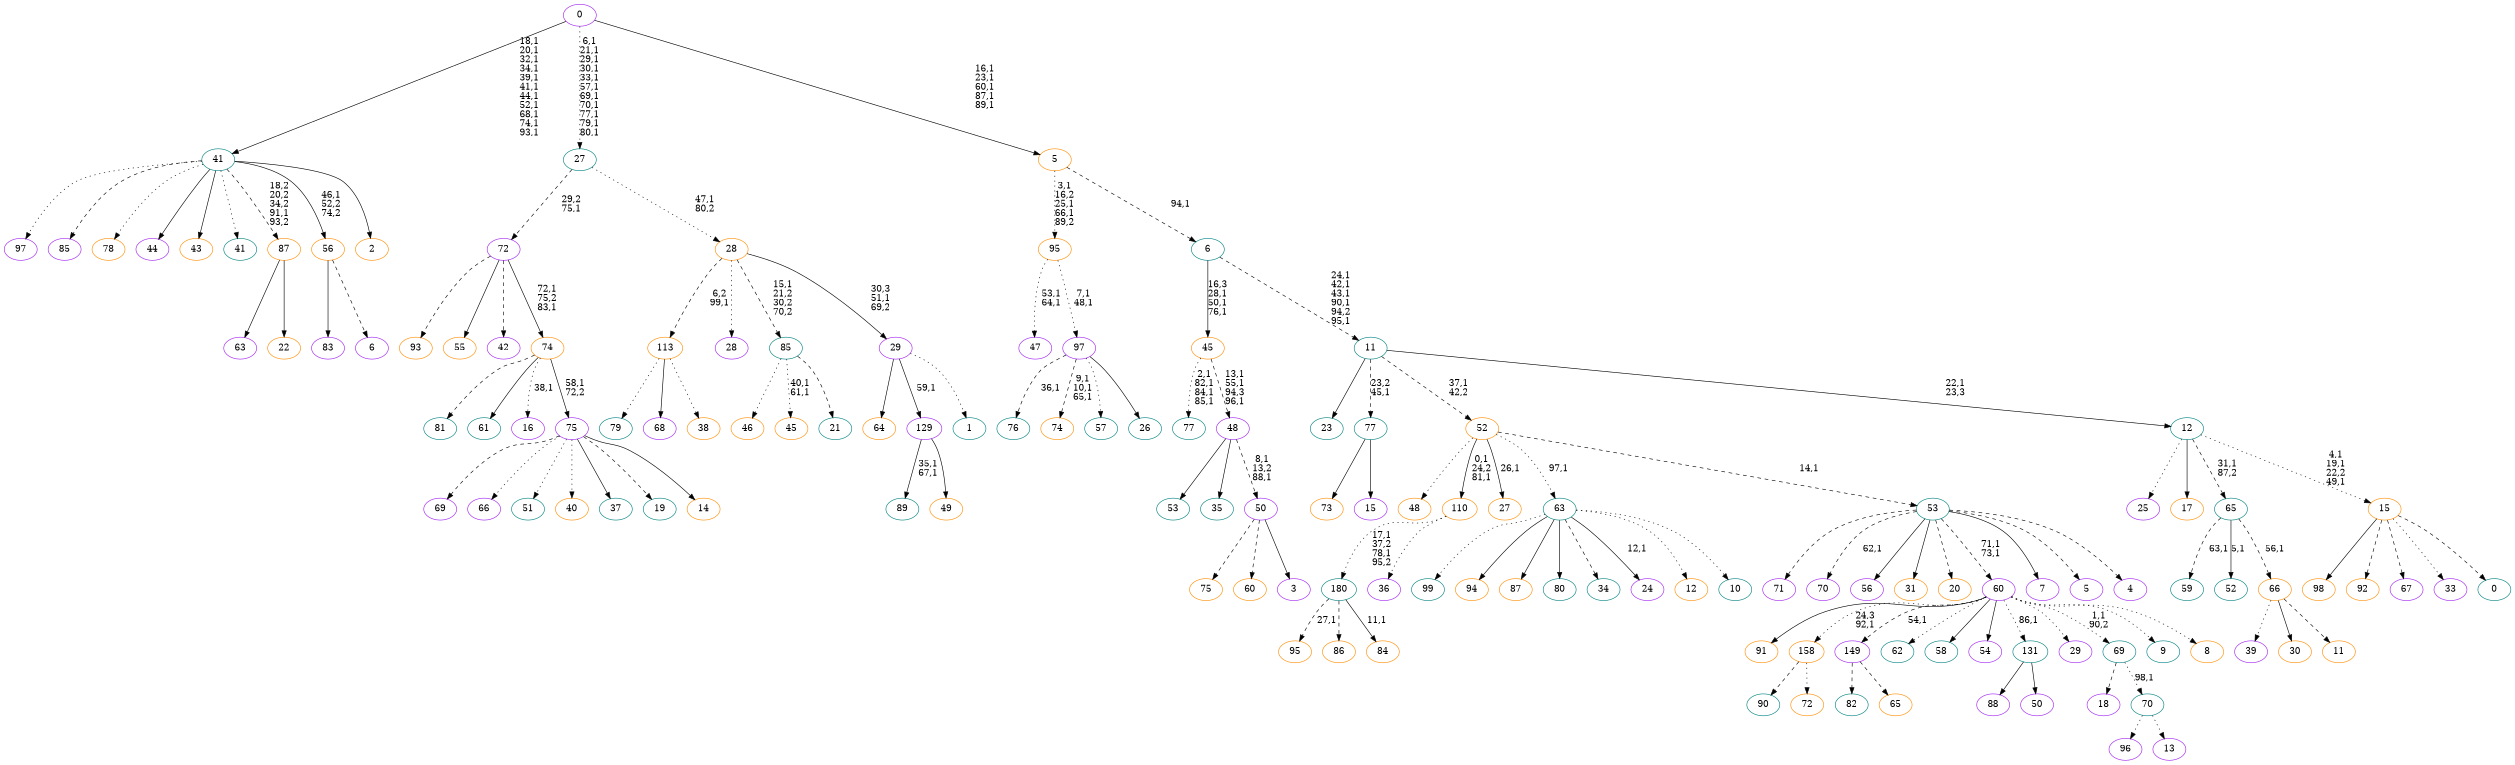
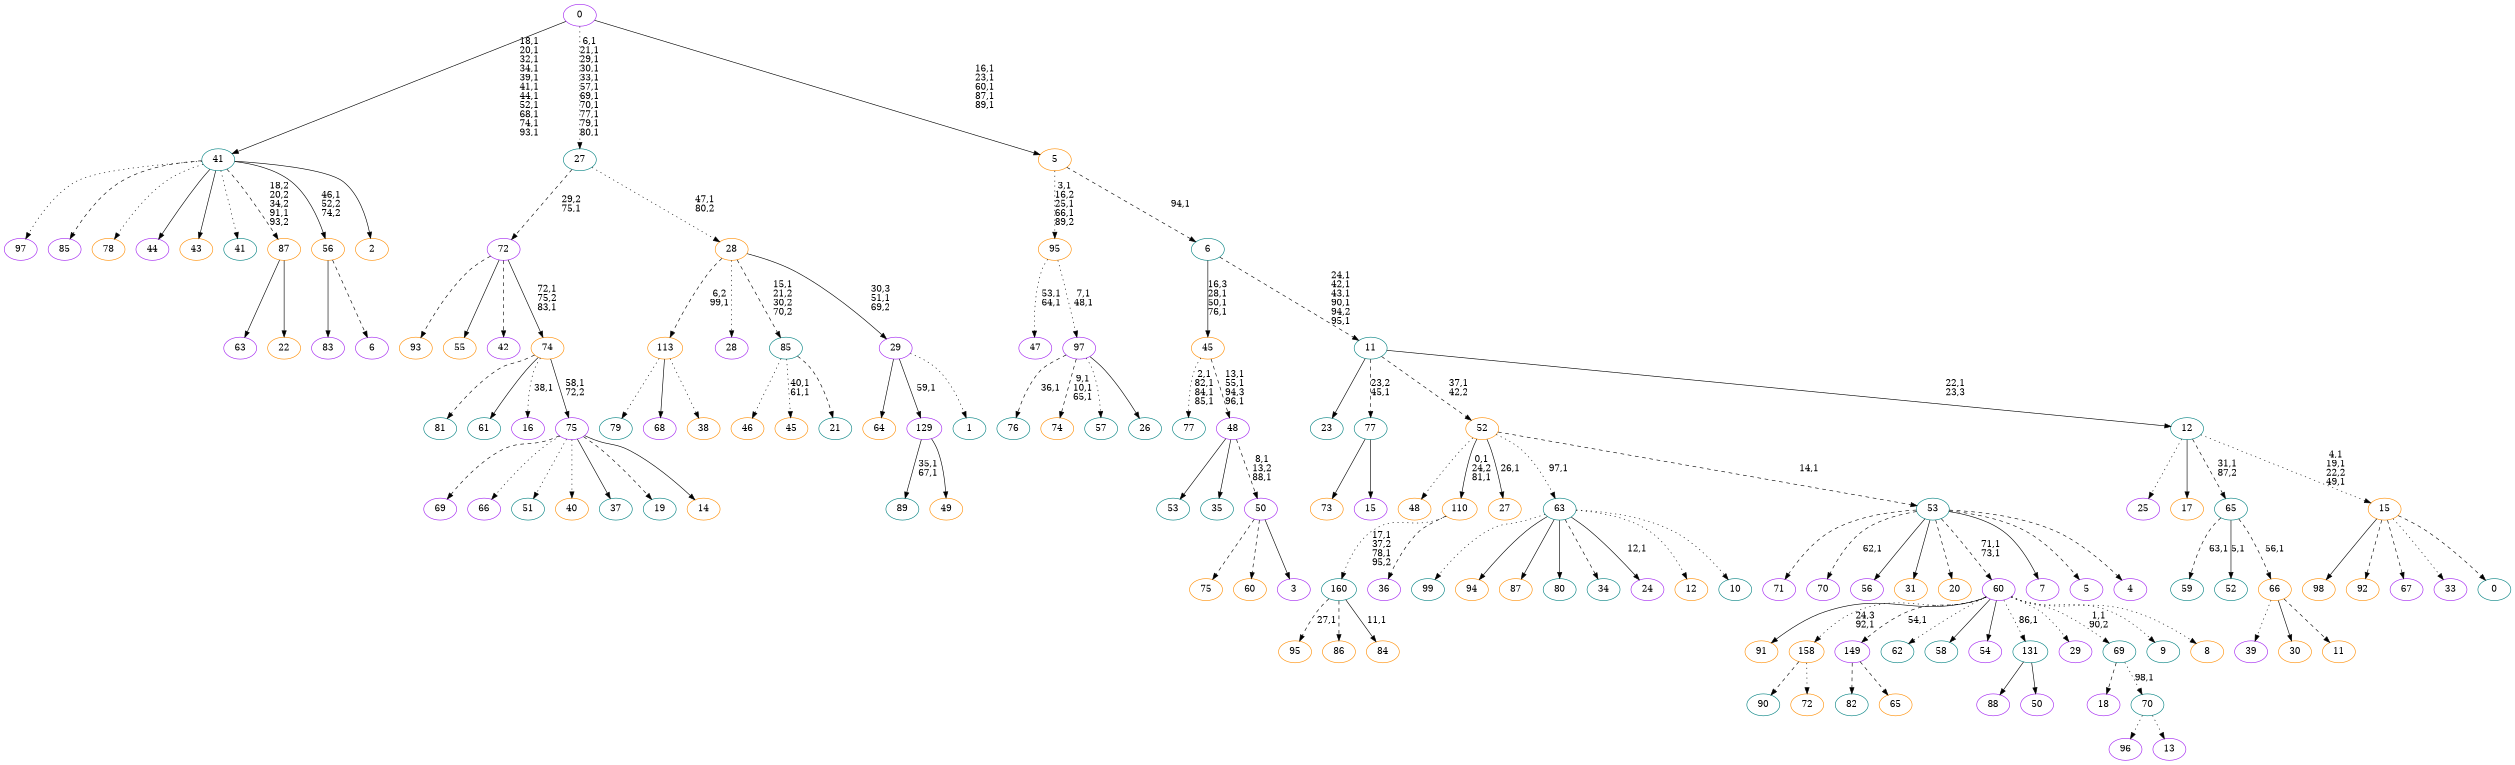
  digraph {
    node [color=darkorange]
    edge [style=solid]
    n1 [color=teal label=99]
    n2 [label=98]
    n3 [color=purple label=97]
    n4 [color=purple label=96]
    n5 [label=95]
    n6 [label=94]
    n7 [label=93]
    n8 [label=92]
    n9 [label=91]
    n10 [color=teal label=90]
    n11 [color=teal label=89]
    n12 [color=purple label=88]
    n13 [label=87]
    n14 [label=86]
    n15 [color=purple label=85]
    n16 [label=84]
-   180 [color=teal]
+   180 [color=teal label=160]
    n18 [color=purple label=83]
    n19 [color=teal label=82]
    n20 [color=teal label=81]
    n21 [color=teal label=80]
    n22 [color=teal label=79]
    n23 [label=78]
    n24 [color=teal label=77]
    n25 [color=teal label=76]
    n26 [label=75]
    n27 [label=74]
    n28 [label=73]
    n29 [label=72]
    158
    n31 [color=purple label=71]
    n32 [color=purple label=70]
    n33 [color=purple label=69]
    n34 [color=purple label=68]
    n35 [color=purple label=67]
    n36 [color=purple label=66]
    n37 [label=65]
    149 [color=purple]
    n39 [label=64]
    n40 [color=purple label=63]
    n41 [color=teal label=62]
    n42 [color=teal label=61]
    n43 [label=60]
    n44 [color=teal label=59]
    n45 [color=teal label=58]
    n46 [color=teal label=57]
    n47 [color=purple label=56]
    n48 [label=55]
    n49 [color=purple label=54]
    n50 [color=teal label=53]
    n51 [color=teal label=52]
    n52 [color=teal label=51]
    n53 [color=purple label=50]
    131 [color=teal]
    n55 [label=49]
    129 [color=purple]
    n57 [label=48]
    n58 [color=purple label=47]
    n59 [label=46]
    n60 [label=45]
    n61 [color=purple label=44]
    n62 [label=43]
    n63 [color=purple label=42]
    n64 [color=teal label=41]
    n65 [label=40]
    n66 [color=purple label=39]
    n67 [label=38]
    113
    n69 [color=teal label=37]
    n70 [color=purple label=36]
    110
    n72 [color=teal label=35]
    n73 [color=teal label=34]
    n74 [color=purple label=33]
    n75 [label=31]
    n76 [label=30]
    n77 [color=purple label=29]
    n78 [color=purple label=28]
    n79 [label=27]
    n80 [color=teal label=26]
    97 [color=purple]
    95
    n83 [color=purple label=25]
    n84 [color=purple label=24]
    n85 [color=teal label=23]
    n86 [label=22]
    87
    n88 [color=teal label=21]
    85 [color=teal]
    n90 [label=20]
    n91 [color=teal label=19]
    n92 [color=purple label=18]
    n93 [label=17]
    n94 [color=purple label=16]
    n95 [color=purple label=15]
    77 [color=teal]
    n97 [label=14]
    75 [color=purple]
    74
    72 [color=purple]
    n101 [color=purple label=13]
    70 [color=teal]
    69 [color=teal]
    n104 [label=12]
    n105 [label=11]
    66
    65 [color=teal]
    n108 [color=teal label=10]
    63 [color=teal]
    n110 [color=teal label=9]
    n111 [label=8]
    60 [color=purple]
    n113 [color=purple label=7]
    n114 [color=purple label=6]
    56
    n116 [color=purple label=5]
    n117 [color=purple label=4]
    53 [color=teal]
    52
    n120 [color=purple label=3]
    50 [color=purple]
    48 [color=purple]
    45
    n124 [label=2]
    41 [color=teal]
    n126 [color=teal label=1]
    29 [color=purple]
    28
    27 [color=teal]
    n130 [color=teal label=0]
    15
    12 [color=teal]
    11 [color=teal]
    6 [color=teal]
    5
    0 [color=purple]
    180 -> n5 [label="27,1" style=dashed]
    180 -> n14 [style=dashed]
    180 -> n16 [label="11,1"]
    158 -> n10 [style=dashed]
    158 -> n29 [style=dotted]
    149 -> n19 [style=dashed]
    149 -> n37 [style=dashed]
    131 -> n12
    131 -> n53
    129 -> n11 [label="35,1\n67,1"]
    129 -> n55
    113 -> n22 [style=dotted]
    113 -> n34
    113 -> n67 [style=dotted]
    110 -> 180 [label="17,1\n37,2\n78,1\n95,2" style=dotted]
-   110 -> n70 [style=dotted]
+   110 -> n70 [style=dashed]
    97 -> n25 [label="36,1" style=dashed]
    97 -> n27 [label="9,1\n10,1\n65,1" style=dashed]
    97 -> n46 [style=dotted]
    97 -> n80
    95 -> n58 [label="53,1\n64,1" style=dotted]
    95 -> 97 [label="7,1\n48,1" style=dotted]
    87 -> n40
    87 -> n86
    85 -> n59 [style=dotted]
    85 -> n60 [label="40,1\n61,1" style=dotted]
    85 -> n88 [style=dashed]
    77 -> n28
    77 -> n95
    75 -> n33 [style=dashed]
    75 -> n36 [style=dotted]
    75 -> n52 [style=dotted]
    75 -> n65 [style=dotted]
    75 -> n69
    75 -> n91 [style=dashed]
    75 -> n97
    74 -> n20 [style=dashed]
    74 -> n42
    74 -> n94 [label="38,1" style=dotted]
    74 -> 75 [label="58,1\n72,2"]
    72 -> n7 [style=dashed]
    72 -> n48
    72 -> n63 [style=dashed]
    72 -> 74 [label="72,1\n75,2\n83,1"]
    70 -> n4 [style=dotted]
    70 -> n101 [style=dotted]
    69 -> n92 [style=dashed]
    69 -> 70 [label="98,1" style=dotted]
    66 -> n66 [style=dotted]
    66 -> n76
    66 -> n105 [style=dashed]
    65 -> n44 [label="63,1" style=dashed]
    65 -> n51 [label="5,1"]
    65 -> 66 [label="56,1" style=dashed]
    63 -> n1 [style=dotted]
    63 -> n6
    63 -> n13
    63 -> n21
    63 -> n73 [style=dashed]
    63 -> n84 [label="12,1"]
    63 -> n104 [style=dotted]
    63 -> n108 [style=dotted]
    60 -> n9
    60 -> 158 [label="24,3\n92,1" style=dotted]
    60 -> 149 [label="54,1" style=dashed]
    60 -> n41 [style=dotted]
    60 -> n45
    60 -> n49
    60 -> 131 [label="86,1" style=dotted]
    60 -> n77 [style=dotted]
    60 -> 69 [label="1,1\n90,2" style=dotted]
    60 -> n110 [style=dotted]
    60 -> n111 [style=dotted]
    56 -> n18
    56 -> n114 [style=dashed]
    53 -> n31 [style=dashed]
    53 -> n32 [label="62,1" style=dashed]
    53 -> n47
    53 -> n75
    53 -> n90 [style=dashed]
    53 -> 60 [label="71,1\n73,1" style=dashed]
    53 -> n113
    53 -> n116 [style=dashed]
    53 -> n117 [style=dashed]
    52 -> n57 [style=dotted]
    52 -> 110 [label="0,1\n24,2\n81,1"]
    52 -> n79 [label="26,1"]
    52 -> 63 [label="97,1" style=dotted]
    52 -> 53 [label="14,1" style=dashed]
    50 -> n26 [style=dashed]
    50 -> n43 [style=dashed]
    50 -> n120
    48 -> n50
    48 -> n72
    48 -> 50 [label="8,1\n13,2\n88,1" style=dashed]
    45 -> n24 [label="2,1\n82,1\n84,1\n85,1" style=dotted]
    45 -> 48 [label="13,1\n55,1\n94,3\n96,1" style=dashed]
    41 -> n3 [style=dotted]
    41 -> n15 [style=dashed]
    41 -> n23 [style=dotted]
    41 -> n61
    41 -> n62
    41 -> n64 [style=dotted]
    41 -> 87 [label="18,2\n20,2\n34,2\n91,1\n93,2" style=dashed]
    41 -> 56 [label="46,1\n52,2\n74,2"]
    41 -> n124
    29 -> n39
    29 -> 129 [label="59,1"]
    29 -> n126 [style=dotted]
    28 -> 113 [label="6,2\n99,1" style=dashed]
    28 -> n78 [style=dotted]
    28 -> 85 [label="15,1\n21,2\n30,2\n70,2" style=dashed]
    28 -> 29 [label="30,3\n51,1\n69,2"]
    27 -> 72 [label="29,2\n75,1" style=dashed]
    27 -> 28 [label="47,1\n80,2" style=dotted]
    15 -> n2
    15 -> n8 [style=dashed]
    15 -> n35 [style=dashed]
    15 -> n74 [style=dotted]
    15 -> n130 [style=dashed]
    12 -> n83 [style=dotted]
    12 -> n93
    12 -> 65 [label="31,1\n87,2" style=dashed]
    12 -> 15 [label="4,1\n19,1\n22,2\n49,1" style=dotted]
    11 -> n85
    11 -> 77 [label="23,2\n45,1" style=dashed]
    11 -> 52 [label="37,1\n42,2" style=dashed]
    11 -> 12 [label="22,1\n23,3"]
    6 -> 45 [label="16,3\n28,1\n50,1\n76,1"]
    6 -> 11 [label="24,1\n42,1\n43,1\n90,1\n94,2\n95,1" style=dashed]
    5 -> 95 [label="3,1\n16,2\n25,1\n66,1\n89,2" style=dotted]
    5 -> 6 [label="94,1" style=dashed]
    0 -> 41 [label="18,1\n20,1\n32,1\n34,1\n39,1\n41,1\n44,1\n52,1\n68,1\n74,1\n93,1"]
    0 -> 27 [label="6,1\n21,1\n29,1\n30,1\n33,1\n57,1\n69,1\n70,1\n77,1\n79,1\n80,1" style=dotted]
    0 -> 5 [label="16,1\n23,1\n60,1\n87,1\n89,1"]
  }
